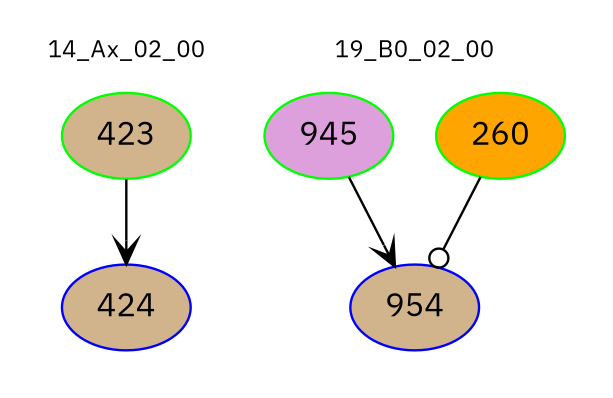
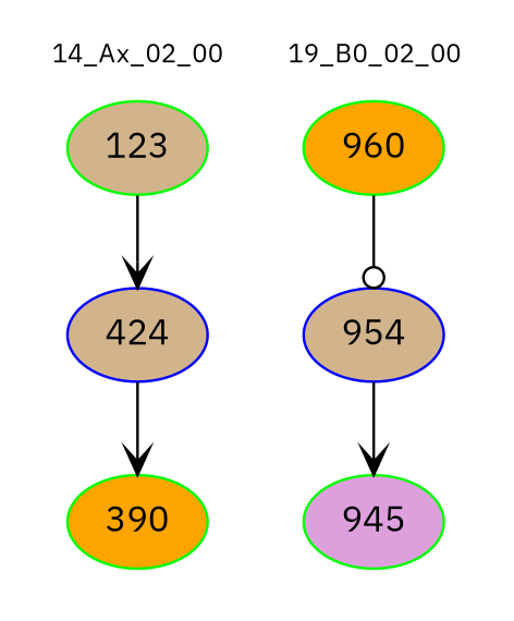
  digraph {
    fontname="IBM Plex Sans"
    node [color=green fillcolor=tan fontname="IBM Plex Sans" style=filled]
    edge [arrowhead=vee color=black fontname="IBM Plex Sans"]
-   n1 [label=423]
+   n1 [label=123]
    n2 [color=blue label=424]
-   n4 [fillcolor=orange label=260]
+   n3 [fillcolor=orange label=390]
+   n4 [fillcolor=orange label=960]
    n5 [color=blue label=954]
    n6 [fillcolor=plum label=945]
    subgraph cluster_1 {
      color=white
      fontsize=10
      label="14_Ax_02_00"
      n1
      n2
+     n3
    }
    subgraph cluster_2 {
      color=white
      fontsize=10
      label="19_B0_02_00"
      n4
      n5
      n6
    }
    n1 -> n2
+   n2 -> n3
    n4 -> n5 [arrowhead=odot]
-   n6 -> n5
+   n5 -> n6
  }
